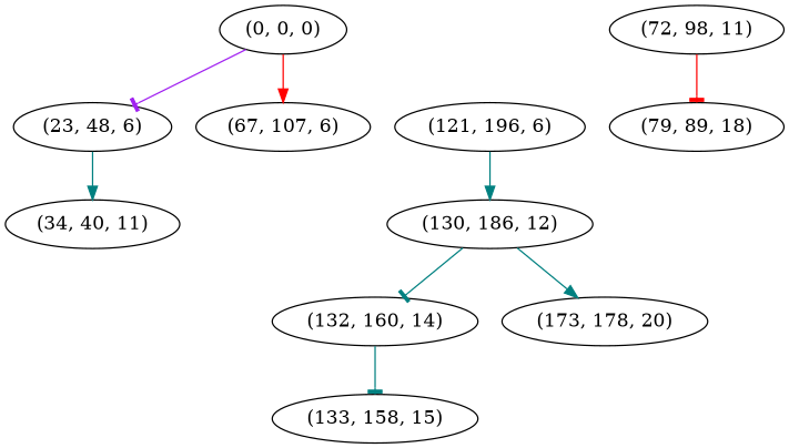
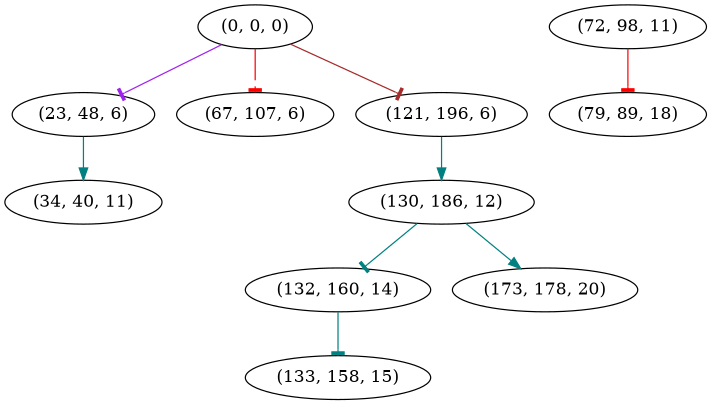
  digraph {
    edge [arrowhead=tee color=teal]
    "(0, 0, 0)"
    "(23, 48, 6)"
    "(67, 107, 6)"
    "(121, 196, 6)"
    "(34, 40, 11)"
    "(130, 186, 12)"
    "(72, 98, 11)"
    "(79, 89, 18)"
    "(132, 160, 14)"
    "(173, 178, 20)"
    "(133, 158, 15)"
    "(0, 0, 0)" -> "(23, 48, 6)" [color=purple]
-   "(0, 0, 0)" -> "(67, 107, 6)" [arrowhead=normal color=red]
+   "(0, 0, 0)" -> "(67, 107, 6)" [color=red]
+   "(0, 0, 0)" -> "(121, 196, 6)" [color=brown]
    "(23, 48, 6)" -> "(34, 40, 11)" [arrowhead=normal]
    "(121, 196, 6)" -> "(130, 186, 12)" [arrowhead=normal]
    "(130, 186, 12)" -> "(132, 160, 14)"
    "(130, 186, 12)" -> "(173, 178, 20)" [arrowhead=normal]
    "(72, 98, 11)" -> "(79, 89, 18)" [color=red]
    "(132, 160, 14)" -> "(133, 158, 15)"
  }
